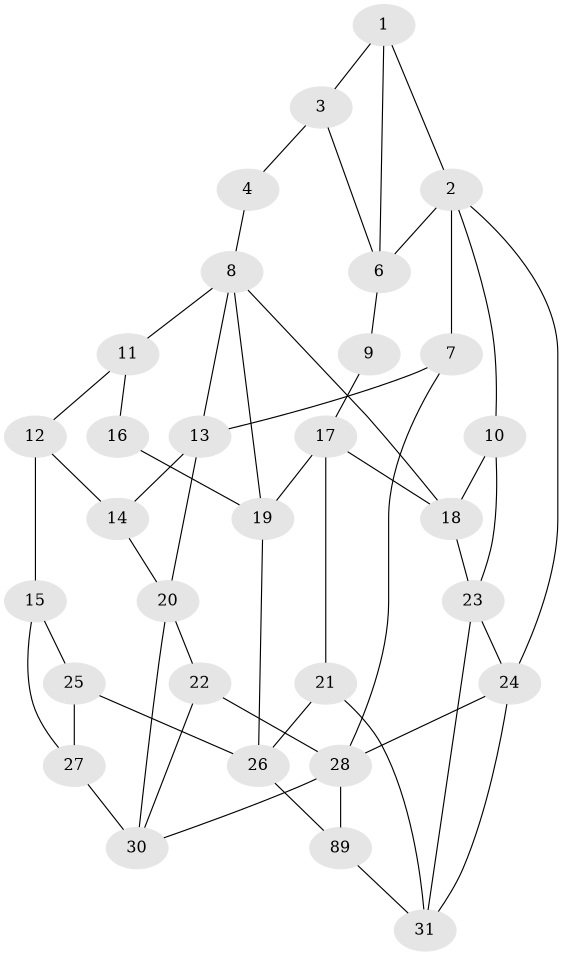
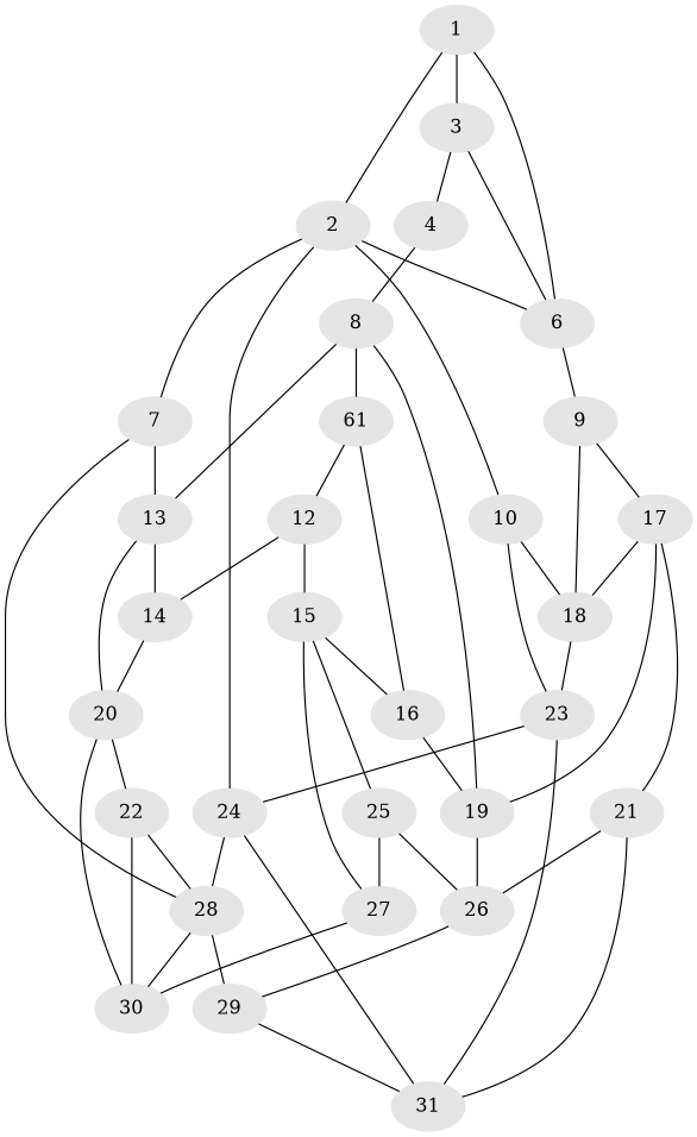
  graph {
    node [color=gray90 style=filled]
    edge [weight=1.0]
    1
    2
    3
    6
    7
    10
    24
    4
    9
    13
    28
    18
    23
    31
    8
-   11
+   11 [label=61]
    19
    17
    14
    20
    30
-   29 [label=89]
+   29
    12
    16
    26
    21
    15
    25
    27
    22
    1 -- 2
    1 -- 3
    1 -- 6
    2 -- 6
    2 -- 7
    2 -- 10
    2 -- 24
    3 -- 6
    3 -- 4
    6 -- 9
    7 -- 13
    7 -- 28
    10 -- 18
    10 -- 23
    24 -- 28
    24 -- 31
    4 -- 8
-   8 -- 18
+   9 -- 18
    9 -- 17
    13 -- 14
    13 -- 20
    28 -- 30
    28 -- 29
    18 -- 23
    23 -- 24
    23 -- 31
    8 -- 13
    8 -- 11 [weight=2.0]
    8 -- 19
    11 -- 12
    11 -- 16
    19 -- 26
    17 -- 18
    17 -- 19
    17 -- 21
    14 -- 20
    20 -- 30
    20 -- 22
    29 -- 31
    12 -- 14 [weight=2.0]
    12 -- 15
    16 -- 19
    26 -- 29
    21 -- 31
    21 -- 26
+   15 -- 16
    15 -- 25
    15 -- 27
    25 -- 26
    25 -- 27
    27 -- 30 [weight=2.0]
    22 -- 28
    22 -- 30
  }
